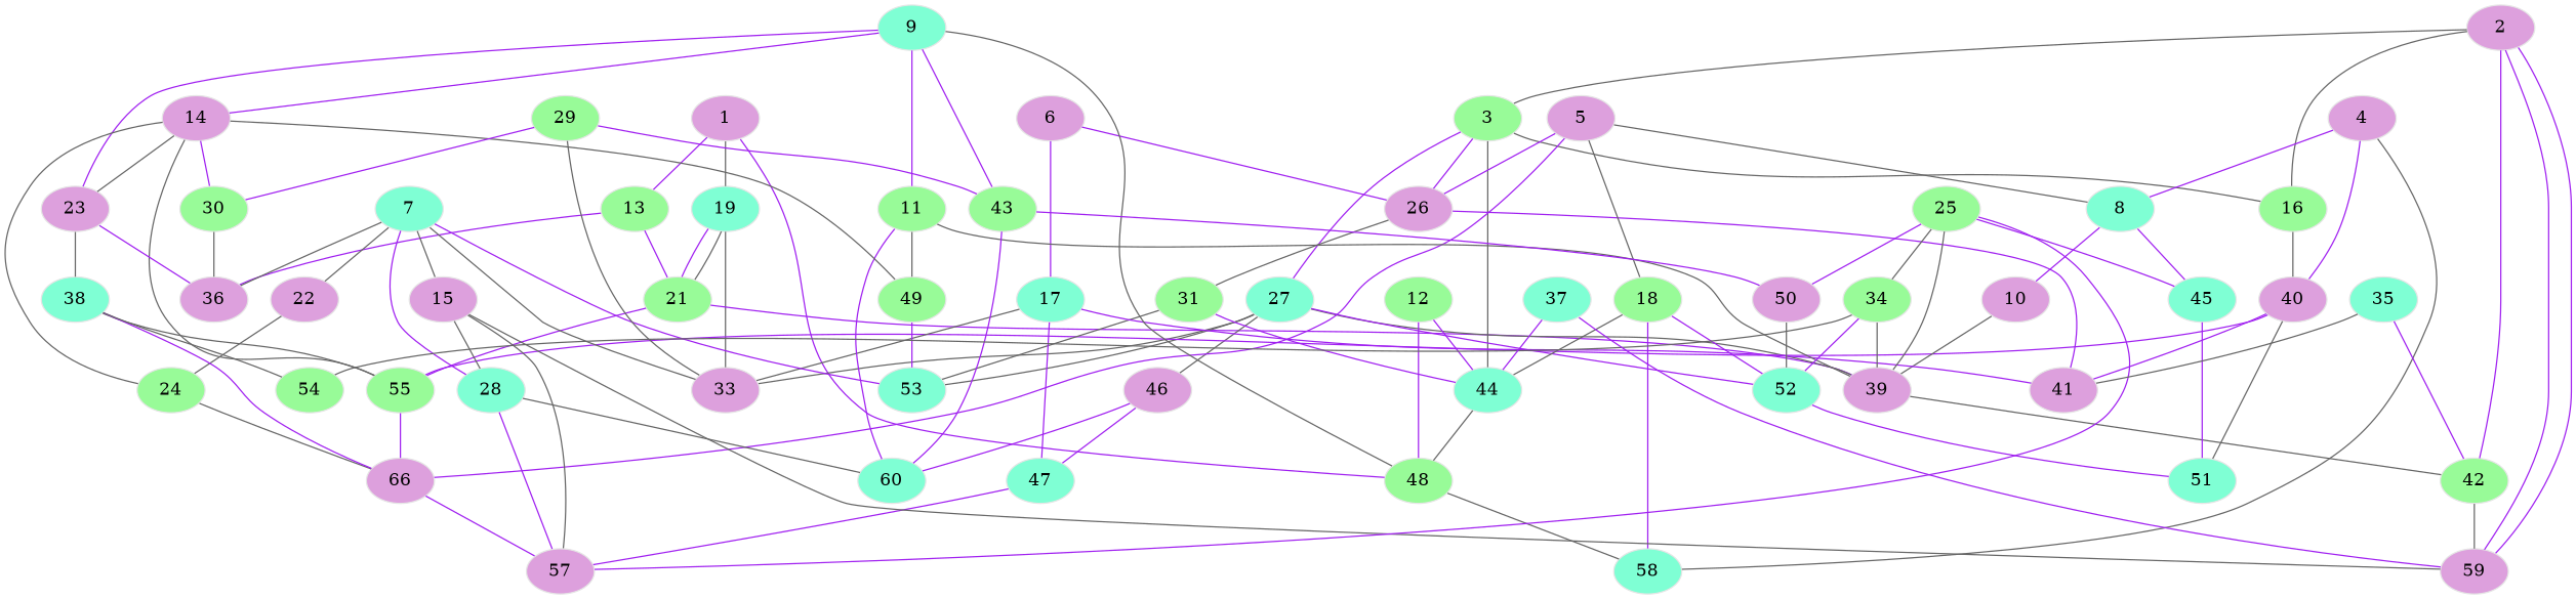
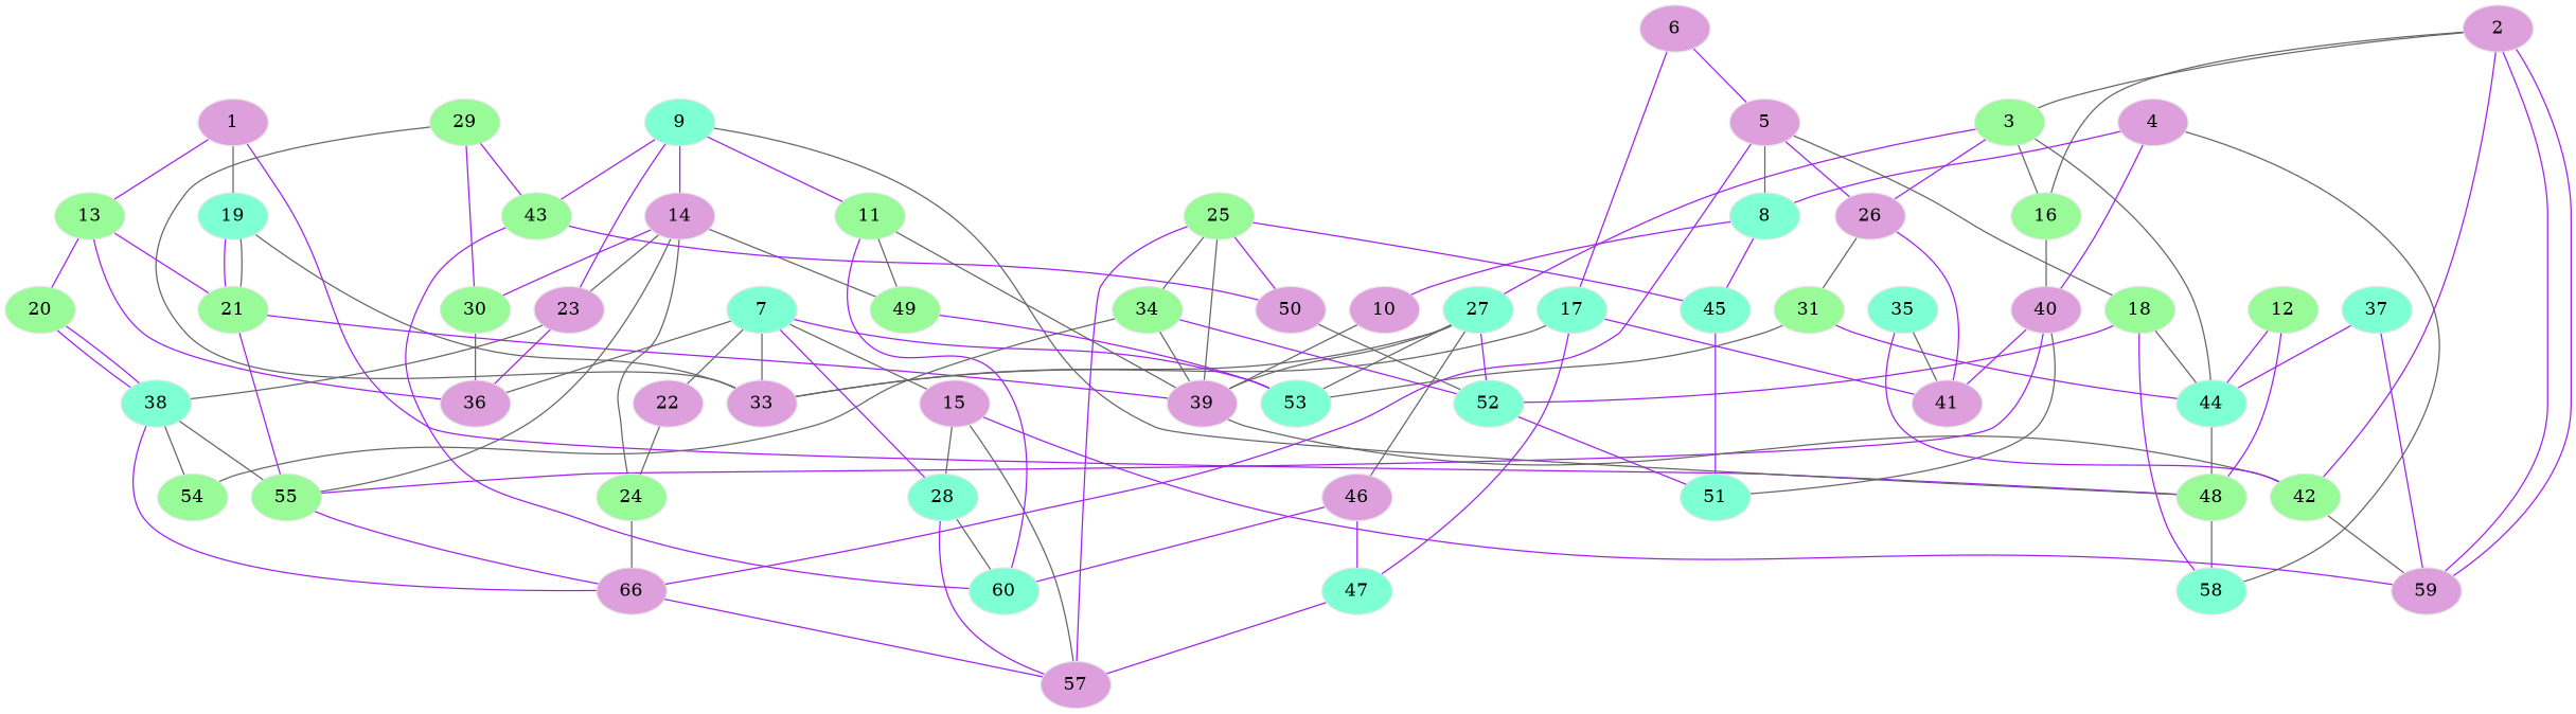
  graph {
    node [color=gray90 fillcolor=plum style=filled]
    edge [color=purple]
    1
    13 [fillcolor=palegreen]
    19 [fillcolor=aquamarine]
    48 [fillcolor=palegreen]
    36
+   20 [fillcolor=palegreen]
    21 [fillcolor=palegreen]
    33
    58 [fillcolor=aquamarine]
    2
    3 [fillcolor=palegreen]
    16 [fillcolor=palegreen]
    42 [fillcolor=palegreen]
    59
    26
    27 [fillcolor=aquamarine]
    44 [fillcolor=aquamarine]
    40
    41
    31 [fillcolor=palegreen]
    53 [fillcolor=aquamarine]
    39
    52 [fillcolor=aquamarine]
    46
    4
    8 [fillcolor=aquamarine]
    10
    45 [fillcolor=aquamarine]
    55 [fillcolor=palegreen]
    51 [fillcolor=aquamarine]
    5
    18 [fillcolor=palegreen]
    n33 [label=66]
    57
    6
    17 [fillcolor=aquamarine]
    47 [fillcolor=aquamarine]
    7 [fillcolor=aquamarine]
    15
    22
    28 [fillcolor=aquamarine]
    24 [fillcolor=palegreen]
    60 [fillcolor=aquamarine]
    9 [fillcolor=aquamarine]
    11 [fillcolor=palegreen]
    14
    23
    43 [fillcolor=palegreen]
    49 [fillcolor=palegreen]
    30 [fillcolor=palegreen]
    38 [fillcolor=aquamarine]
    50
    12 [fillcolor=palegreen]
    54 [fillcolor=palegreen]
    25 [fillcolor=palegreen]
    34 [fillcolor=palegreen]
    29 [fillcolor=palegreen]
    35 [fillcolor=aquamarine]
    37 [fillcolor=aquamarine]
    1 -- 13
    1 -- 19 [color=gray40]
    1 -- 48
    13 -- 36
+   13 -- 20
    13 -- 21
    19 -- 21
    19 -- 21 [color=gray40]
    19 -- 33 [color=gray40]
    48 -- 58 [color=gray40]
+   20 -- 38
+   20 -- 38
    21 -- 39
    21 -- 55
    2 -- 3 [color=gray40]
    2 -- 16 [color=gray40]
    2 -- 42
    2 -- 59
    2 -- 59
    3 -- 16 [color=gray40]
    3 -- 26
    3 -- 27
    3 -- 44 [color=gray40]
    16 -- 40 [color=gray40]
    42 -- 59 [color=gray40]
    26 -- 41
    26 -- 31 [color=gray40]
    27 -- 33 [color=gray40]
    27 -- 53 [color=gray40]
    27 -- 39 [color=gray40]
    27 -- 52
    27 -- 46 [color=gray40]
    44 -- 48 [color=gray40]
    40 -- 41
    40 -- 55
    40 -- 51 [color=gray40]
    31 -- 44
    31 -- 53 [color=gray40]
    39 -- 42 [color=gray40]
    52 -- 51
    46 -- 47
    46 -- 60
    4 -- 58 [color=gray40]
    4 -- 40
    4 -- 8
    8 -- 10
    8 -- 45
    10 -- 39 [color=gray40]
    45 -- 51
    55 -- n33
    5 -- 26
    5 -- 8 [color=gray40]
    5 -- 18 [color=gray40]
    5 -- n33
    18 -- 58
    18 -- 44 [color=gray40]
    18 -- 52
    n33 -- 57
-   6 -- 26
+   6 -- 5
    6 -- 17
    17 -- 33 [color=gray40]
    17 -- 41
    17 -- 47
    47 -- 57
    7 -- 36 [color=gray40]
    7 -- 33 [color=gray40]
    7 -- 53
    7 -- 15 [color=gray40]
    7 -- 22 [color=gray40]
    7 -- 28
-   15 -- 59 [color=gray40]
+   15 -- 59
    15 -- 57 [color=gray40]
    15 -- 28 [color=gray40]
    22 -- 24 [color=gray40]
    28 -- 57
    28 -- 60 [color=gray40]
    24 -- n33 [color=gray40]
    9 -- 48 [color=gray40]
    9 -- 11
    9 -- 14
    9 -- 23
    9 -- 43
    11 -- 39 [color=gray40]
    11 -- 60
    11 -- 49 [color=gray40]
    14 -- 55 [color=gray40]
    14 -- 24 [color=gray40]
    14 -- 23 [color=gray40]
    14 -- 49 [color=gray40]
    14 -- 30
    23 -- 36
    23 -- 38 [color=gray40]
    43 -- 60
    43 -- 50
    49 -- 53
    30 -- 36 [color=gray40]
    38 -- 55 [color=gray40]
    38 -- n33
    38 -- 54 [color=gray40]
    50 -- 52 [color=gray40]
    12 -- 48
    12 -- 44
    25 -- 39 [color=gray40]
    25 -- 45
    25 -- 57
    25 -- 50
    25 -- 34 [color=gray40]
    34 -- 39 [color=gray40]
    34 -- 52
    34 -- 54 [color=gray40]
    29 -- 33 [color=gray40]
    29 -- 43
    29 -- 30
    35 -- 42
    35 -- 41 [color=gray40]
    37 -- 59
    37 -- 44
  }
